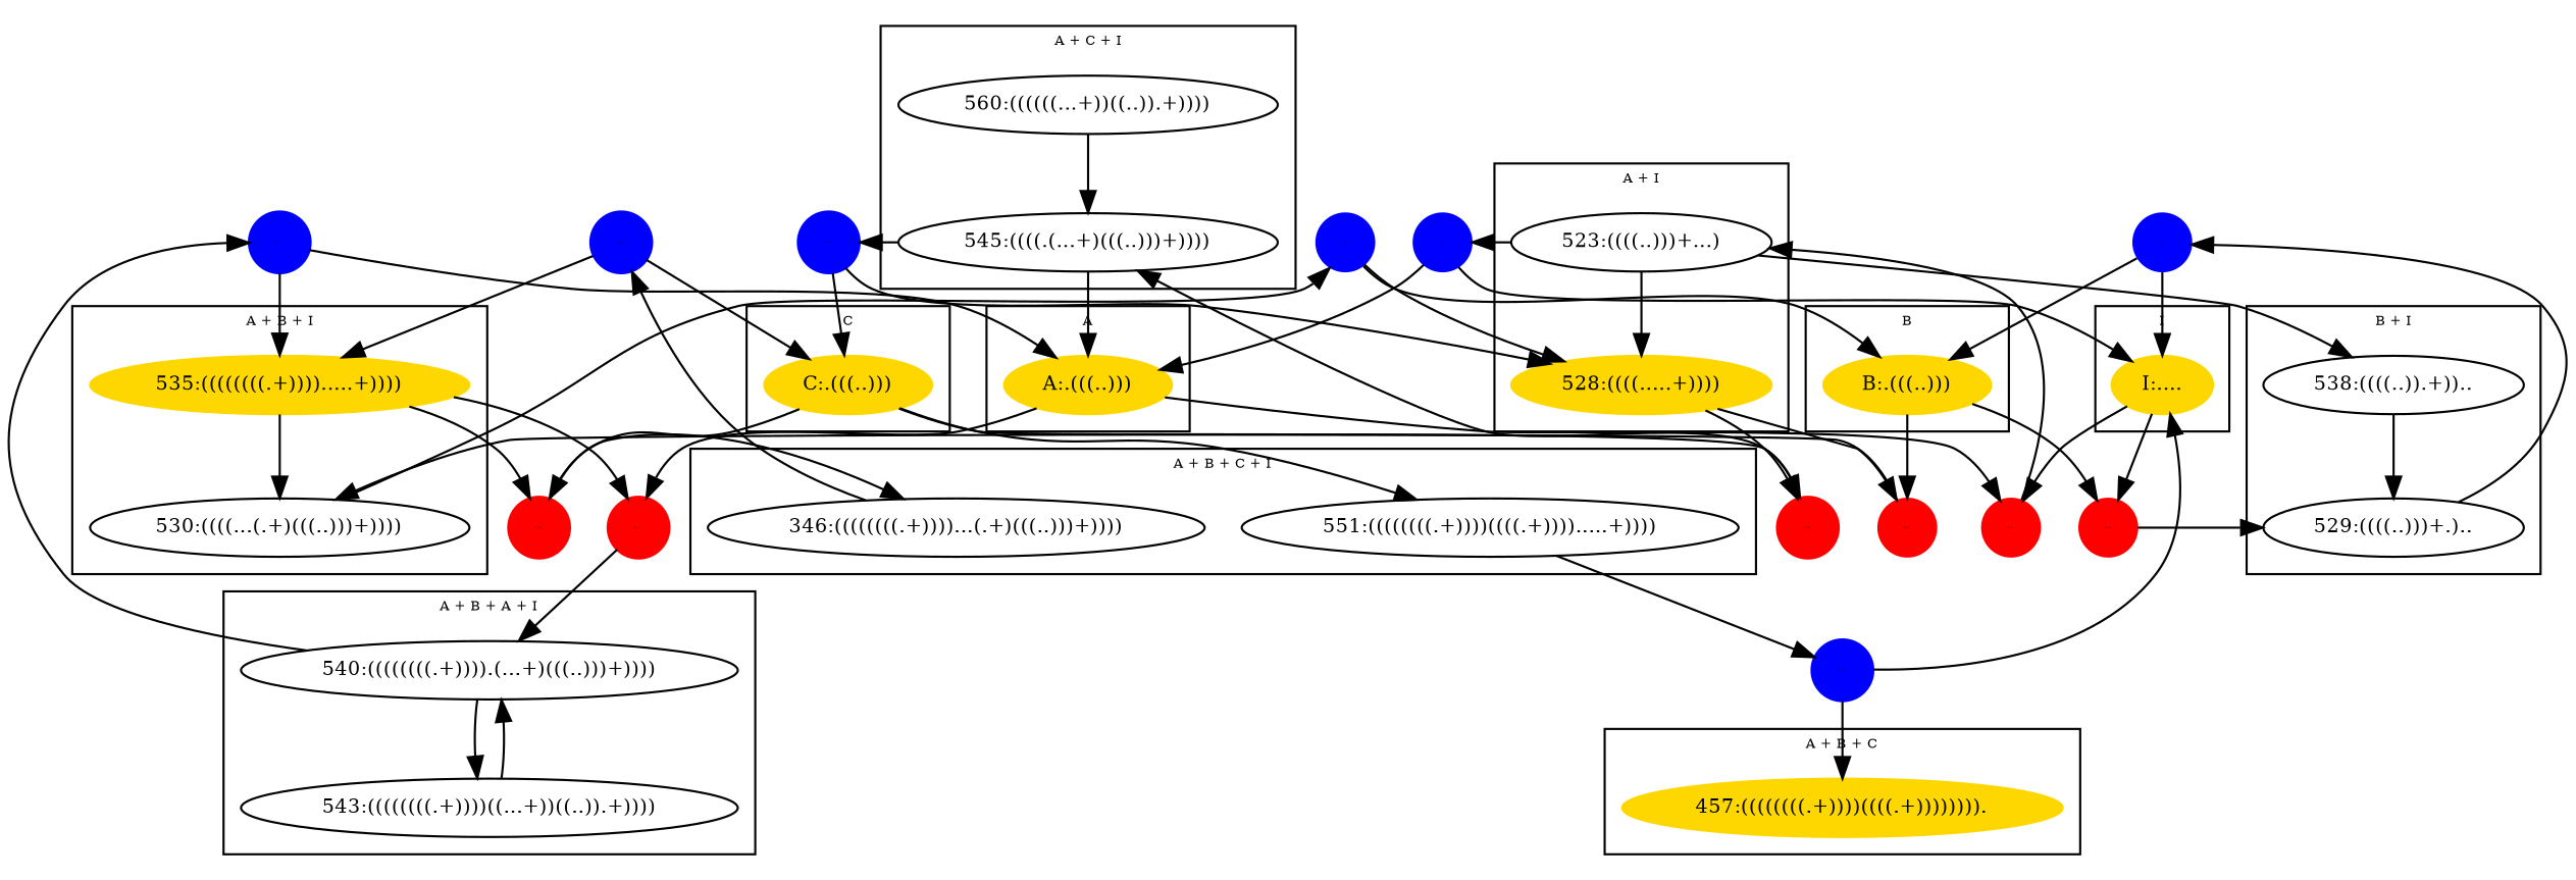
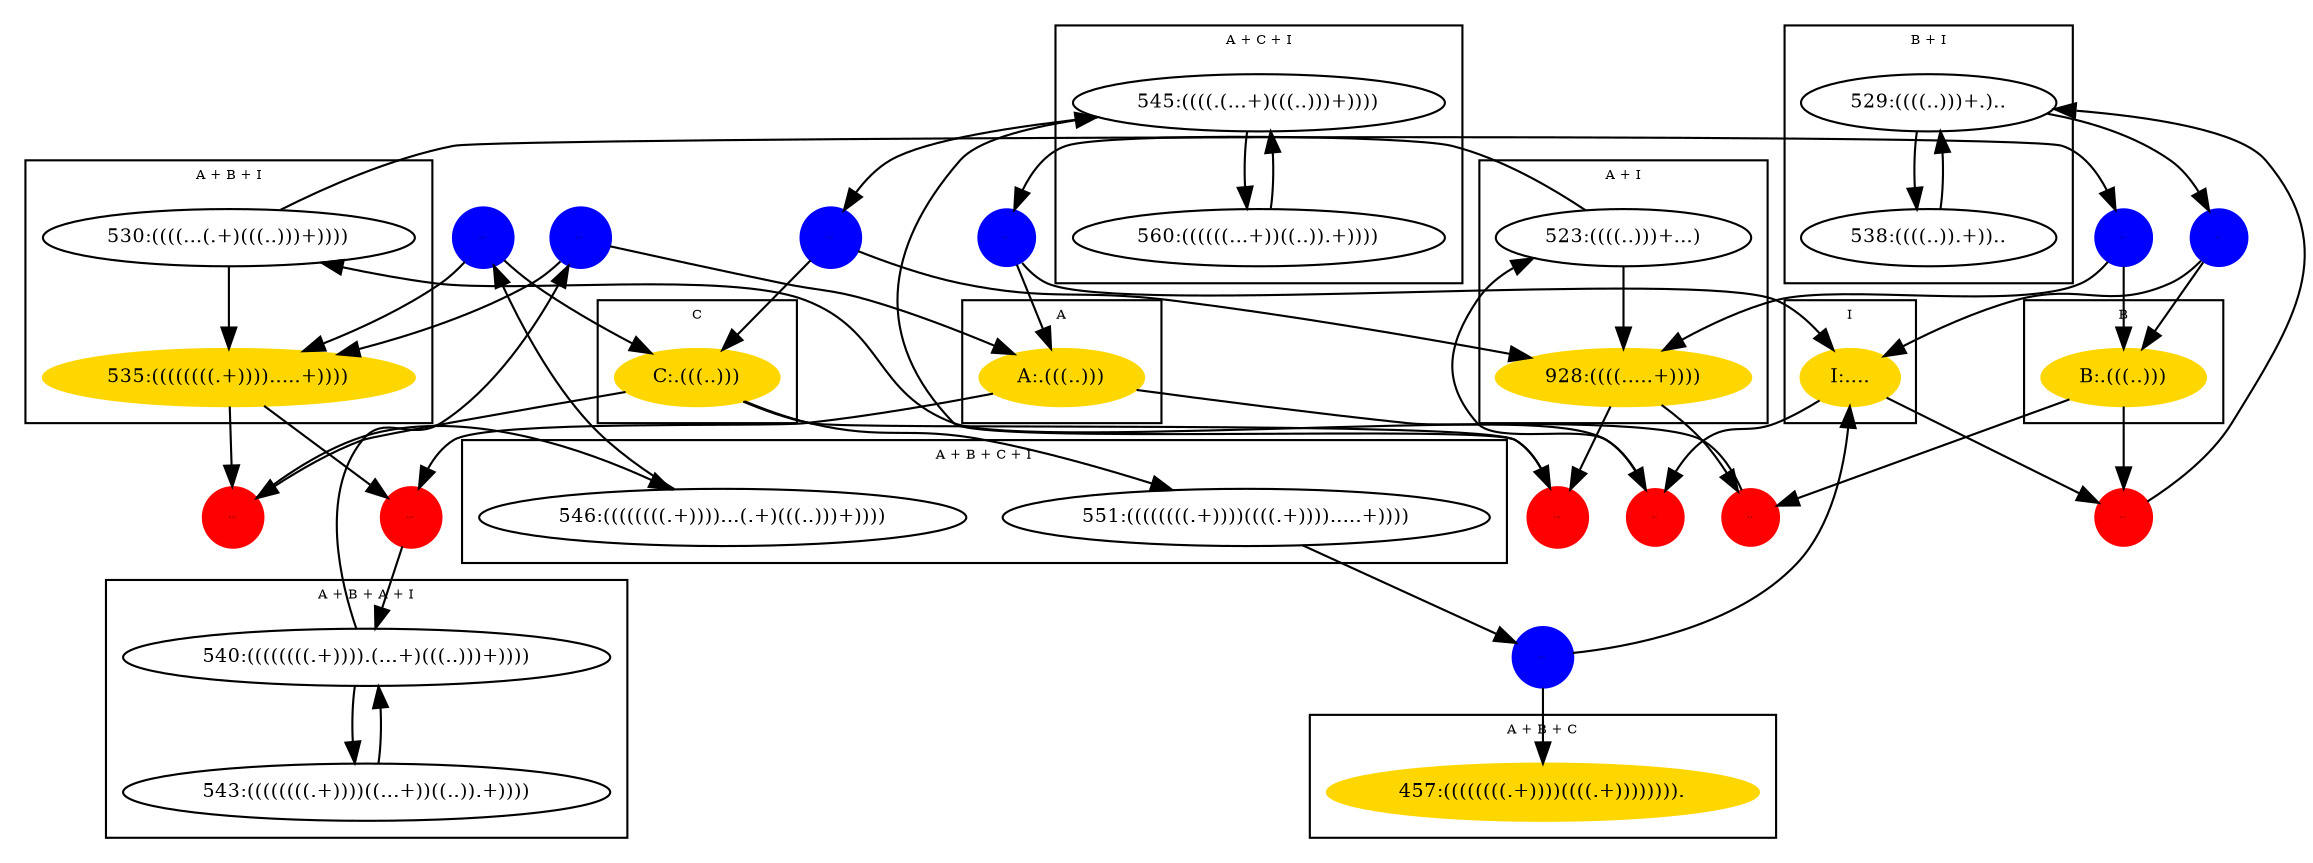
  digraph {
    node [fontsize=9 style=filled]
    n1 [height=0.375 label="530:((((...(.+)(((..)))+))))" width=0.25 style=""]
    n2 [color=gold1 height=0.375 label="535:((((((((.+)))).....+))))" width=0.25]
    n3 [height=0.375 label="523:((((..)))+...)" width=0.25 style=""]
-   n4 [color=gold1 height=0.375 label="528:((((.....+))))" width=0.25]
+   n4 [color=gold1 height=0.375 label="928:((((.....+))))" width=0.25]
    n5 [height=0.375 label="529:((((..)))+.).." width=0.25 style=""]
    n6 [height=0.375 label="538:((((..)).+)).." width=0.25 style=""]
    n7 [height=0.375 label="540:((((((((.+)))).(...+)(((..)))+))))" width=0.25 style=""]
    n8 [height=0.375 label="543:((((((((.+))))((...+))((..)).+))))" width=0.25 style=""]
-   n9 [height=0.375 label="346:((((((((.+))))...(.+)(((..)))+))))" width=0.25 style=""]
+   n9 [height=0.375 label="546:((((((((.+))))...(.+)(((..)))+))))" width=0.25 style=""]
    n10 [height=0.375 label="551:((((((((.+))))((((.+)))).....+))))" width=0.25 style=""]
    n11 [height=0.375 label="545:((((.(...+)(((..)))+))))" width=0.25 style=""]
    n12 [height=0.375 label="560:((((((...+))((..)).+))))" width=0.25 style=""]
    n13 [color=gold1 height=0.375 label="I:...." width=0.25]
    n14 [color=gold1 height=0.375 label="A:.(((..)))" width=0.25]
    n15 [color=gold1 height=0.375 label="B:.(((..)))" width=0.25]
    n16 [color=gold1 height=0.375 label="C:.(((..)))" width=0.25]
    n17 [color=gold1 height=0.375 label="457:((((((((.+))))((((.+))))))))." width=0.25]
    R_5 [color=blue fontsize=1 height=0.12 shape=circle width=0.12]
    R_10 [color=red fontsize=1 height=0.12 shape=circle width=0.12]
    R_15 [color=red fontsize=1 height=0.12 shape=circle width=0.12]
    R_1 [color=blue fontsize=1 height=0.12 shape=circle width=0.12]
    R_4 [color=red fontsize=1 height=0.12 shape=circle width=0.12]
    R_14 [color=red fontsize=1 height=0.12 shape=circle width=0.12]
    R_7 [color=blue fontsize=1 height=0.12 shape=circle width=0.12]
    R_11 [color=blue fontsize=1 height=0.12 shape=circle width=0.12]
    R_16 [color=blue fontsize=1 height=0.12 shape=circle width=0.12]
    R_18 [color=blue fontsize=1 height=0.12 shape=circle width=0.12]
    R_19 [color=blue fontsize=1 height=0.12 shape=circle width=0.12]
    R_0 [color=red fontsize=1 height=0.12 shape=circle width=0.12]
    R_3 [color=red fontsize=1 height=0.12 shape=circle width=0.12]
    subgraph cluster_1 {
      fontsize=6
      label="A + B + I"
      n1
      n2
    }
    subgraph cluster_2 {
      fontsize=6
      label="A + I"
      n3
      n4
    }
    subgraph cluster_3 {
      fontsize=6
      label="B + I"
      n5
      n6
    }
    subgraph cluster_4 {
      fontsize=6
      label="A + B + A + I"
      n7
      n8
    }
    subgraph cluster_5 {
      fontsize=6
      label="A + B + C + I"
      n9
      n10
    }
    subgraph cluster_6 {
      fontsize=6
      label="A + C + I"
      n11
      n12
    }
    subgraph cluster_7 {
      fontsize=6
      label=I
      n13
    }
    subgraph cluster_8 {
      fontsize=6
      label=A
      n14
    }
    subgraph cluster_9 {
      fontsize=6
      label=B
      n15
    }
    subgraph cluster_10 {
      fontsize=6
      label=C
      n16
    }
    subgraph cluster_11 {
      fontsize=6
      label="A + B + C"
      n17
    }
-   n2 -> n1
+   n1 -> n2
    n1 -> R_5
    n2 -> R_10
    n2 -> R_15
    n3 -> n4
    n3 -> R_1
    n4 -> R_4
    n4 -> R_14
-   n3 -> n6
+   n5 -> n6
    n5 -> R_7
    n6 -> n5
    n7 -> n8
    n7 -> R_11
    n8 -> n7
    n9 -> R_16
    n10 -> R_18
-   n11 -> n14
+   n11 -> n12
    n11 -> R_19
    n12 -> n11
    n13 -> R_0
    n13 -> R_3
    n14 -> R_10
    n14 -> R_0
    n15 -> R_4
    n15 -> R_3
    n16 -> n10
    n16 -> R_15
    n16 -> R_14
    R_5 -> n4
    R_5 -> n15
    R_10 -> n7
    R_15 -> n9
    R_1 -> n13
    R_1 -> n14
    R_4 -> n1
    R_14 -> n11
    R_7 -> n13
    R_7 -> n15
    R_11 -> n2
    R_11 -> n14
    R_16 -> n2
    R_16 -> n16
    R_18 -> n13
    R_18 -> n17
    R_19 -> n4
    R_19 -> n16
    R_0 -> n3
    R_3 -> n5
  }
